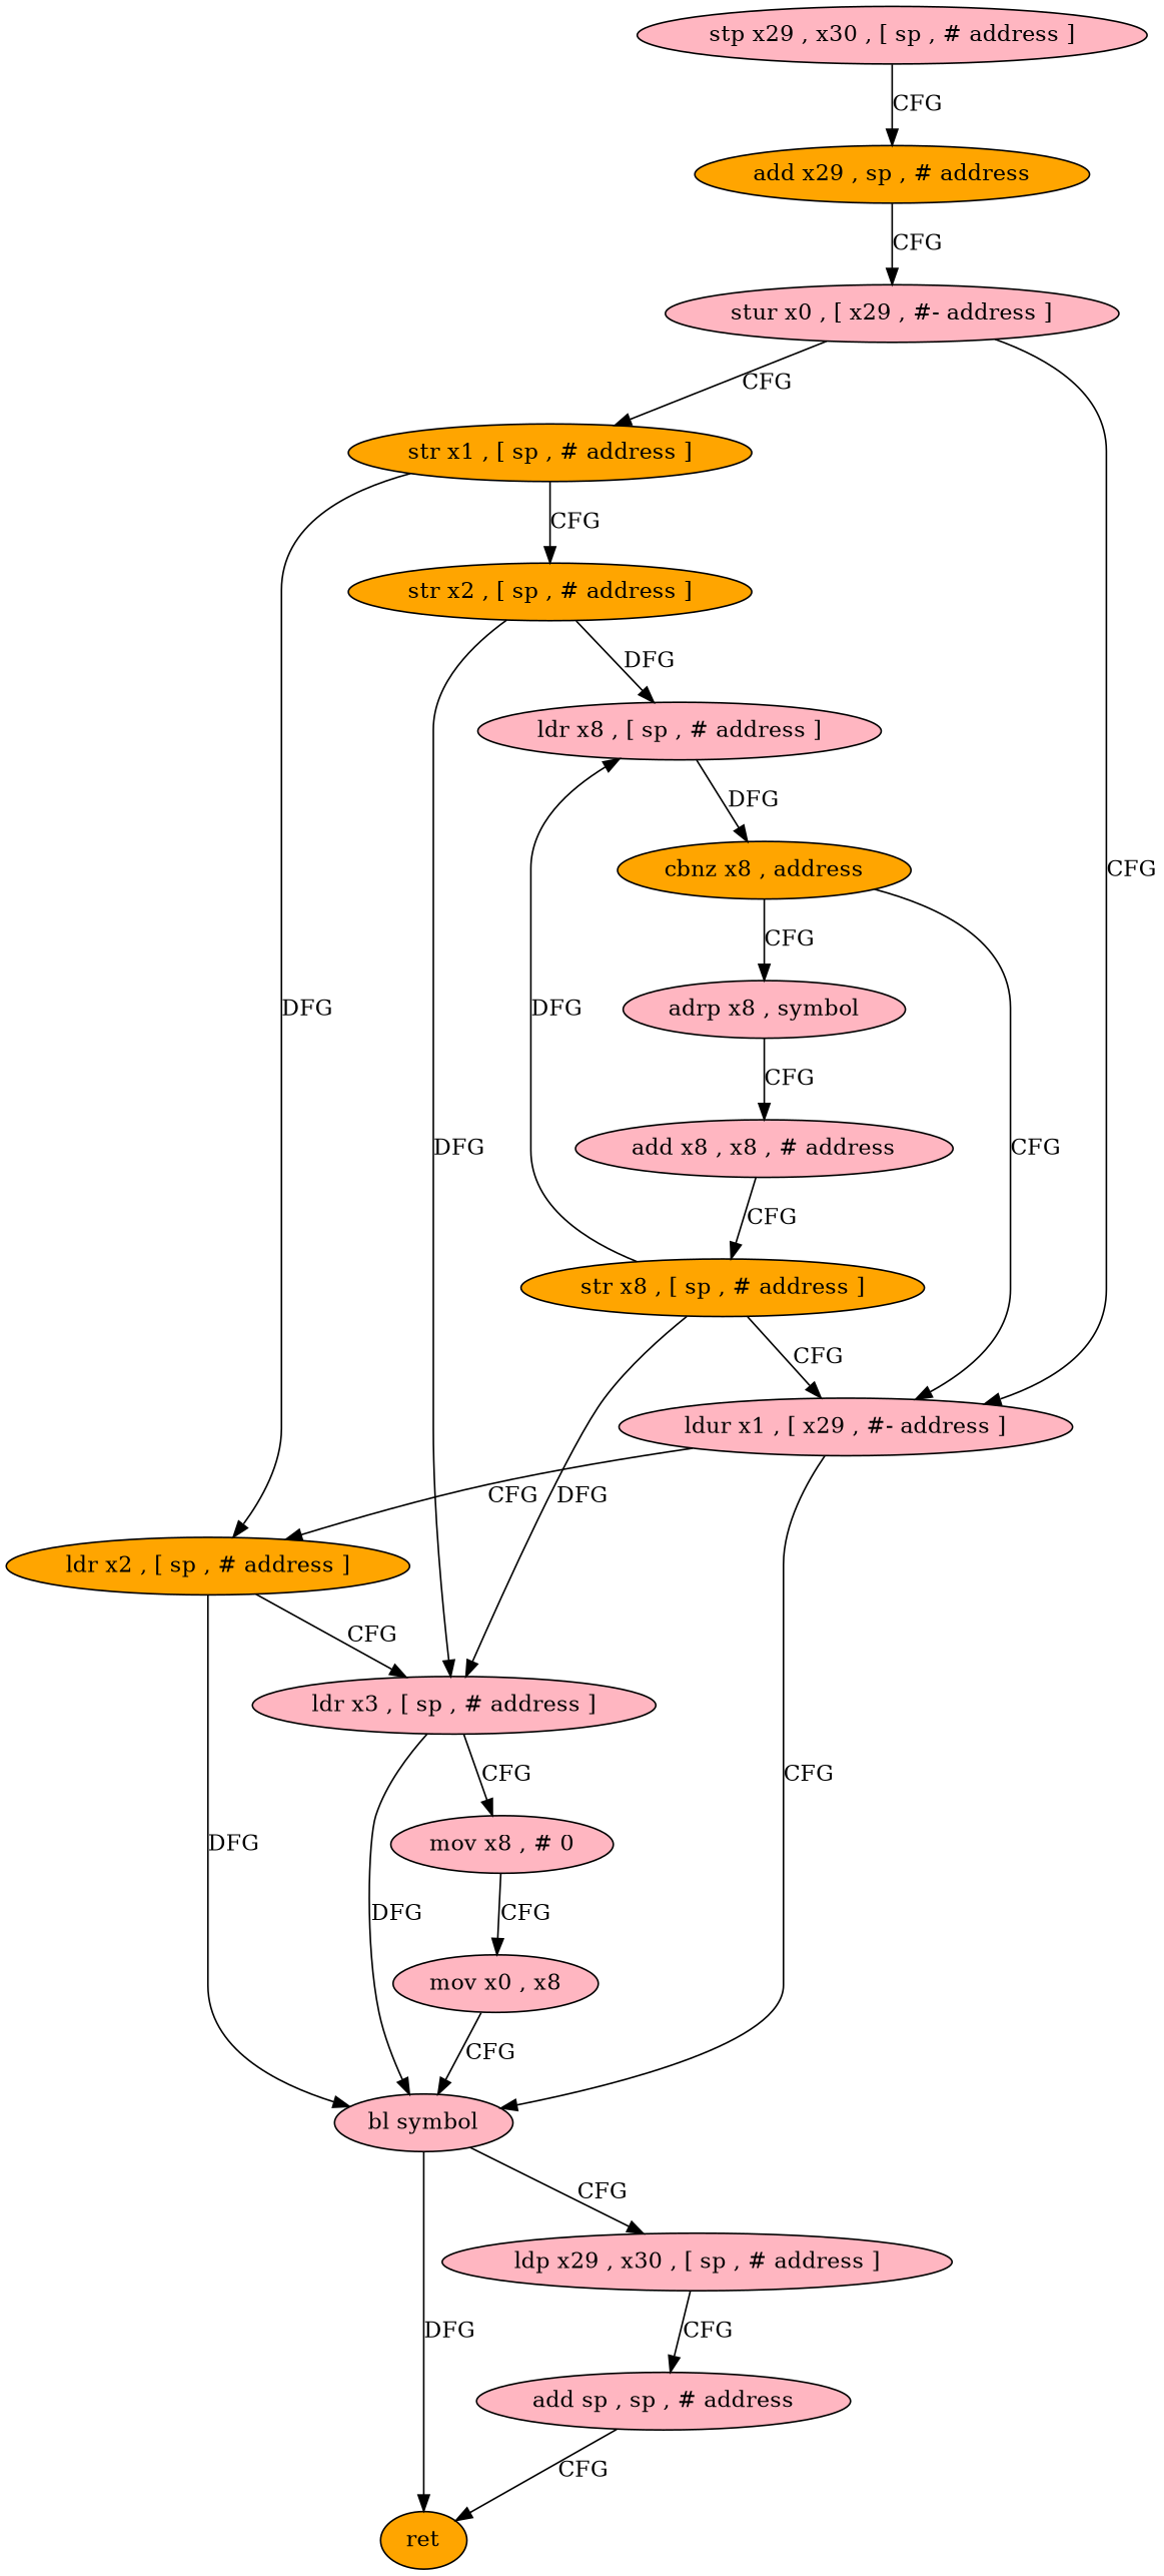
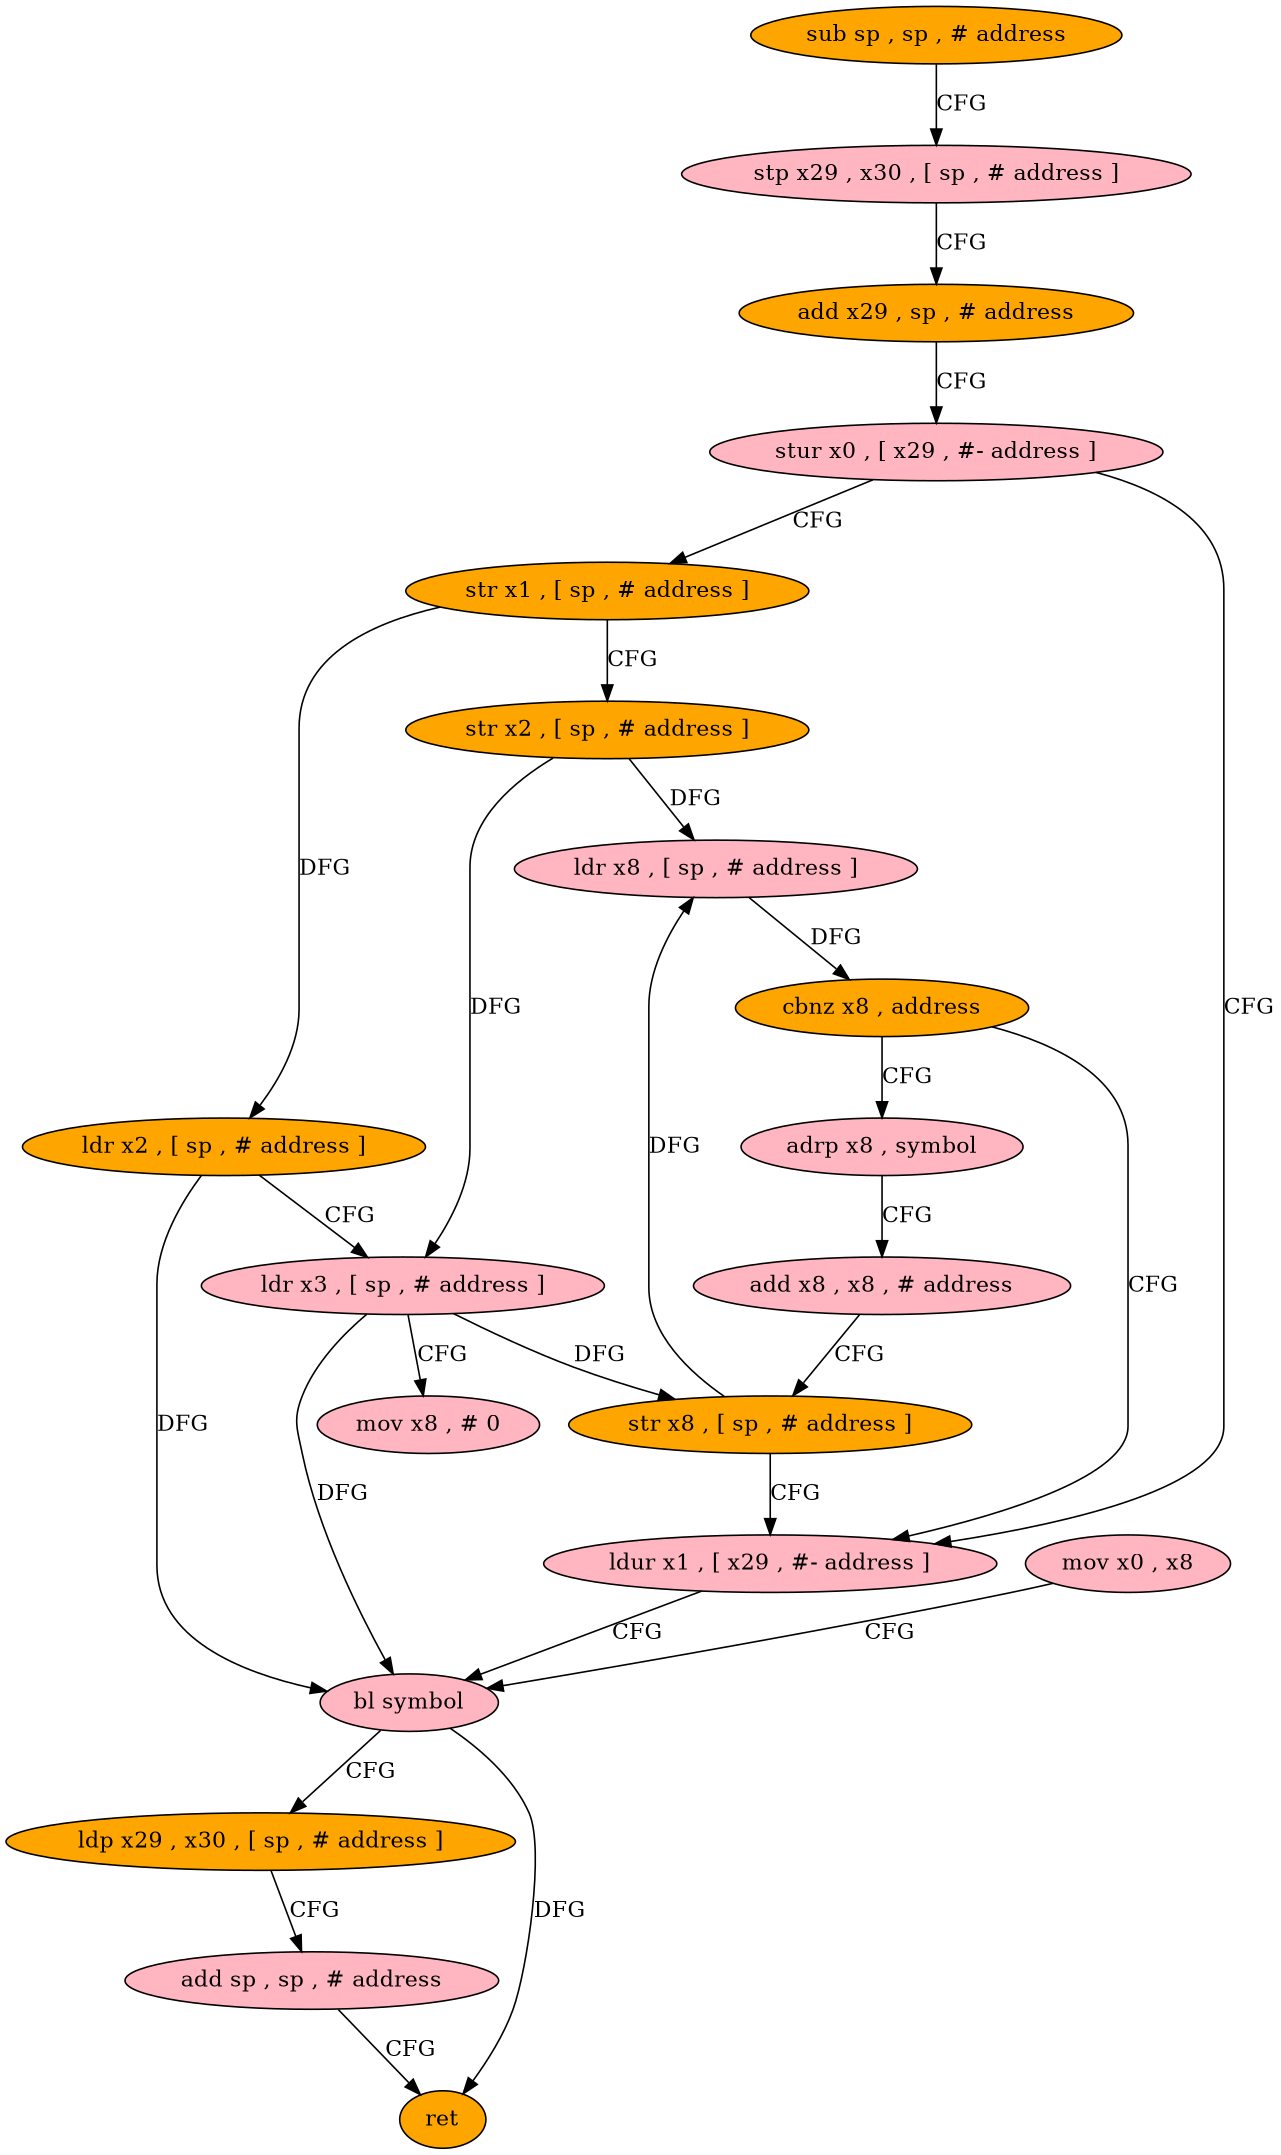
  digraph {
    node [fillcolor=lightpink style=filled]
+   n1 [fillcolor=orange label="sub sp , sp , # address"]
    n2 [label="stp x29 , x30 , [ sp , # address ]"]
    n3 [fillcolor=orange label="add x29 , sp , # address"]
    n4 [label="stur x0 , [ x29 , #- address ]"]
    n5 [fillcolor=orange label="str x1 , [ sp , # address ]"]
    n6 [label="ldur x1 , [ x29 , #- address ]"]
    n7 [fillcolor=orange label="str x2 , [ sp , # address ]"]
    n8 [fillcolor=orange label="ldr x2 , [ sp , # address ]"]
    n9 [label="bl symbol"]
    n10 [label="ldr x8 , [ sp , # address ]"]
    n11 [label="ldr x3 , [ sp , # address ]"]
    n12 [fillcolor=orange label="cbnz x8 , address"]
    n13 [label="mov x8 , # 0"]
    n14 [label="adrp x8 , symbol"]
    n15 [label="add x8 , x8 , # address"]
-   n16 [label="ldp x29 , x30 , [ sp , # address ]"]
+   n16 [fillcolor=orange label="ldp x29 , x30 , [ sp , # address ]"]
    n17 [fillcolor=orange label=ret]
    n18 [fillcolor=orange label="str x8 , [ sp , # address ]"]
    n19 [label="mov x0 , x8"]
    n20 [label="add sp , sp , # address"]
+   n1 -> n2 [label=CFG]
    n2 -> n3 [label=CFG]
    n3 -> n4 [label=CFG]
    n4 -> n5 [label=CFG]
    n4 -> n6 [label=CFG]
    n5 -> n7 [label=CFG]
    n5 -> n8 [label=DFG]
-   n6 -> n8 [label=CFG]
    n6 -> n9 [label=CFG]
    n7 -> n10 [label=DFG]
    n7 -> n11 [label=DFG]
    n8 -> n9 [label=DFG]
    n8 -> n11 [label=CFG]
    n9 -> n16 [label=CFG]
    n9 -> n17 [label=DFG]
    n10 -> n12 [label=DFG]
    n11 -> n9 [label=DFG]
    n11 -> n13 [label=CFG]
    n12 -> n6 [label=CFG]
    n12 -> n14 [label=CFG]
-   n13 -> n19 [label=CFG]
    n14 -> n15 [label=CFG]
    n15 -> n18 [label=CFG]
    n16 -> n20 [label=CFG]
    n18 -> n6 [label=CFG]
    n18 -> n10 [label=DFG]
-   n18 -> n11 [label=DFG]
+   n11 -> n18 [label=DFG]
    n19 -> n9 [label=CFG]
    n20 -> n17 [label=CFG]
  }
